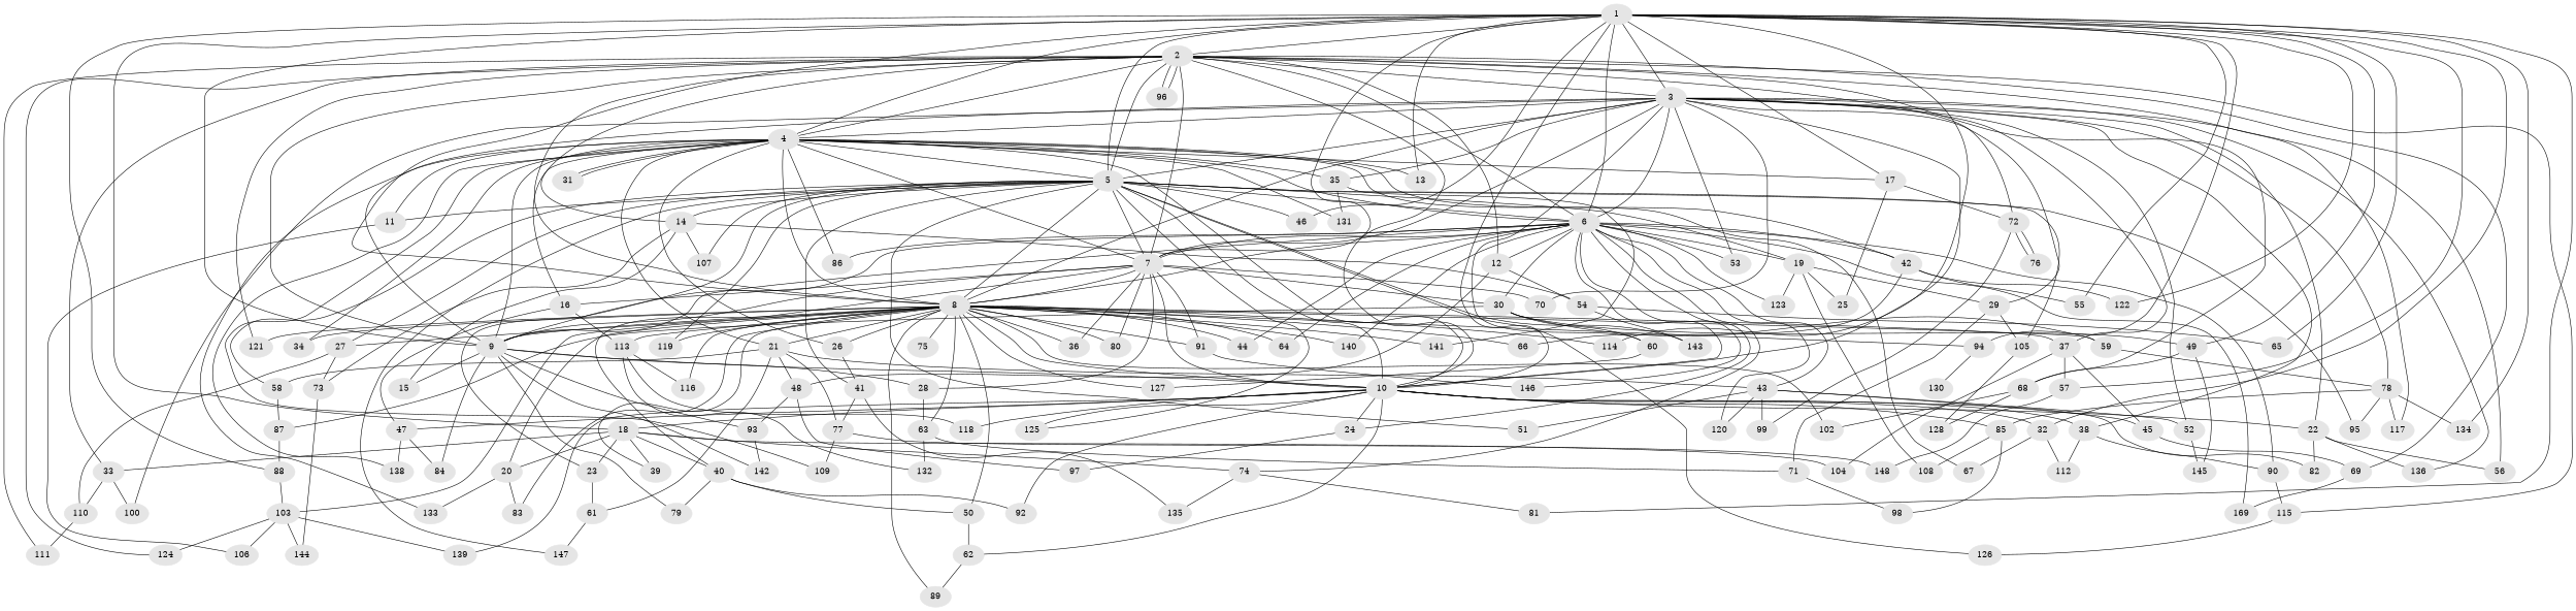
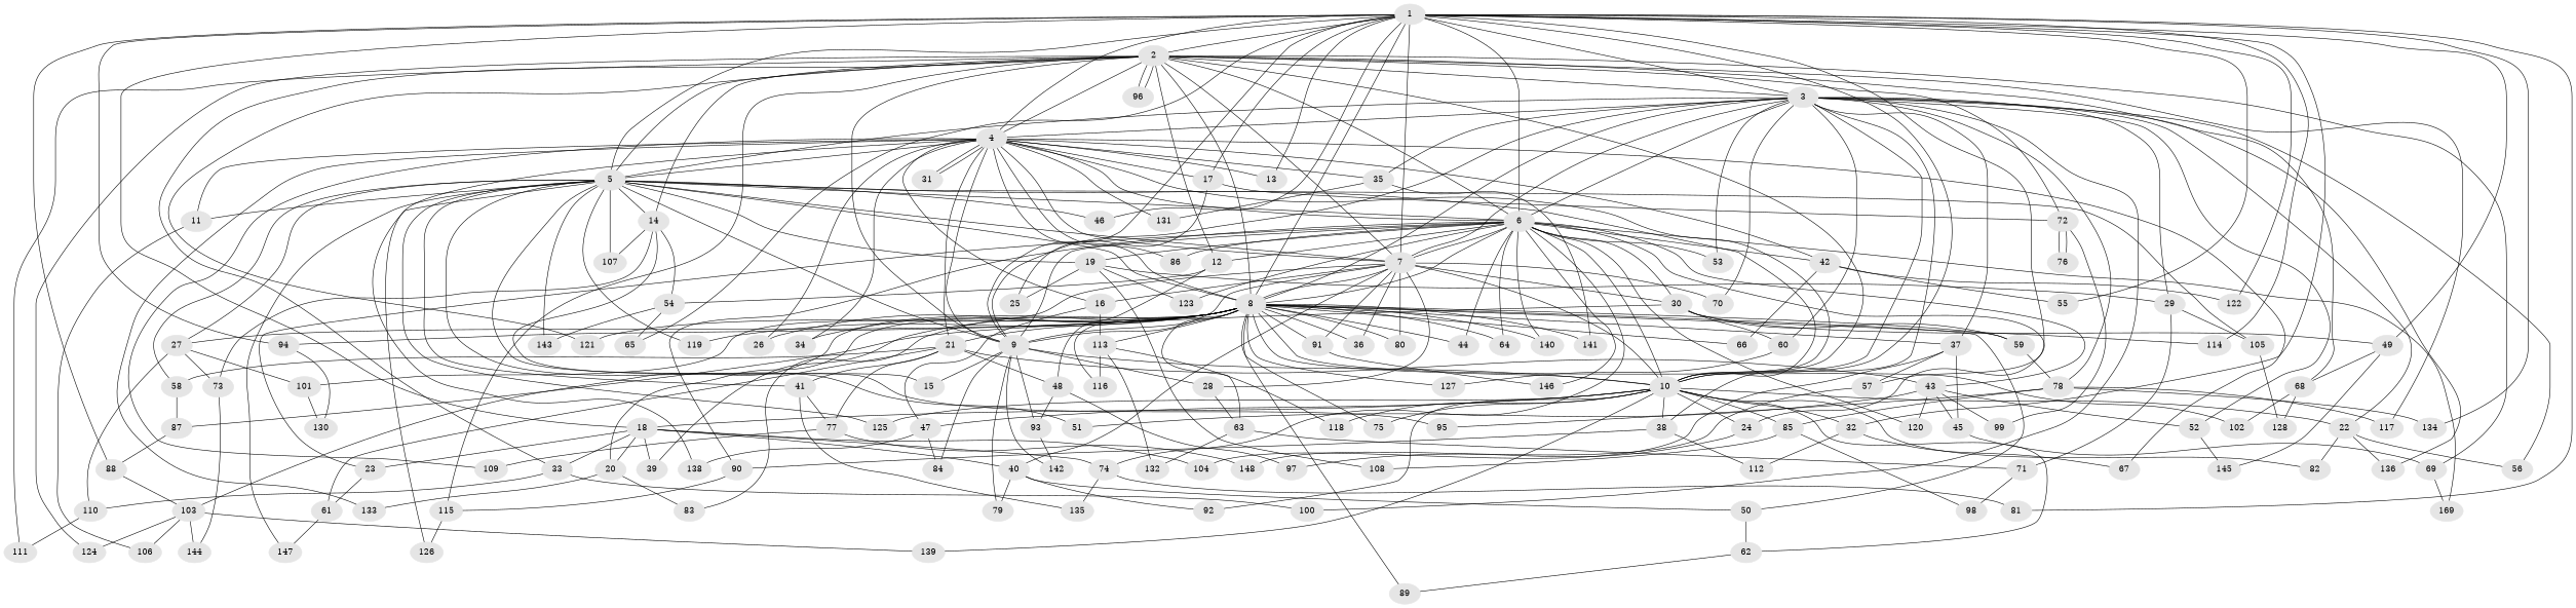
  graph {
    node [color=gray90 style=filled]
    1
    2
    3
    4
    5
    6
    7
    8
    9
    10
    13
    17
    18
    32
    46
    49
    55
    57
    65
    81
    88
    94
    114
    122
    134
    12
    14
    33
    68
    69
    72
    96
    111
    115
    117
    121
    124
    22
    29
    35
    37
    38
    52
    53
    56
    60
    70
    78
    100
    136
    11
    16
    21
    26
    31
    34
    42
    67
    86
    109
    131
    133
    138
    19
    27
    41
    51
    58
    95
    105
    107
    119
    125
    126
    143
    147
    23
    24
    30
    43
    44
    64
    74
    90
    120
    123
    n87 [label=169]
    140
    146
    28
    36
    40
    80
    91
+   101
    20
    39
    50
    59
    63
    66
    75
    83
    89
    102
    103
    113
    116
    127
    141
    15
    79
    84
    93
    142
    47
    62
    82
    85
    92
    118
    139
    25
    104
    112
    145
    148
    130
    48
    54
    73
    110
    128
    99
    76
    71
    45
    106
    61
    77
    108
    135
    87
    97
    132
    144
    98
    1 -- 2
    1 -- 3
    1 -- 4
    1 -- 5
    1 -- 6
    1 -- 7
    1 -- 8
    1 -- 9
    1 -- 10
    1 -- 13
    1 -- 17
    1 -- 18
    1 -- 32
    1 -- 46
    1 -- 49
    1 -- 55
    1 -- 57
    1 -- 65
    1 -- 81
    1 -- 88
    1 -- 94
    1 -- 114
    1 -- 122
    1 -- 134
    2 -- 3
    2 -- 4
    2 -- 5
    2 -- 6
    2 -- 7
    2 -- 8
    2 -- 9
    2 -- 10
    2 -- 12
    2 -- 14
    2 -- 33
    2 -- 68
    2 -- 69
    2 -- 72
    2 -- 96
    2 -- 96
    2 -- 111
    2 -- 115
    2 -- 117
    2 -- 121
    2 -- 124
    3 -- 4
    3 -- 5
    3 -- 6
    3 -- 7
    3 -- 8
    3 -- 9
    3 -- 10
    3 -- 22
    3 -- 29
    3 -- 35
    3 -- 37
    3 -- 38
    3 -- 52
    3 -- 53
    3 -- 56
    3 -- 60
    3 -- 70
    3 -- 78
    3 -- 100
    3 -- 136
    4 -- 5
    4 -- 6
    4 -- 7
    4 -- 8
    4 -- 9
    4 -- 10
    4 -- 13
    4 -- 17
    4 -- 35
    4 -- 11
    4 -- 16
    4 -- 21
    4 -- 26
    4 -- 31
    4 -- 31
    4 -- 34
    4 -- 42
    4 -- 67
    4 -- 86
    4 -- 109
    4 -- 131
    4 -- 133
    4 -- 138
    5 -- 6
    5 -- 7
    5 -- 8
    5 -- 9
    5 -- 10
    5 -- 46
    5 -- 14
    5 -- 11
    5 -- 19
    5 -- 27
    5 -- 41
    5 -- 51
    5 -- 58
    5 -- 95
    5 -- 105
    5 -- 107
    5 -- 119
    5 -- 125
    5 -- 126
    5 -- 143
    5 -- 147
    6 -- 7
    6 -- 8
    6 -- 9
    6 -- 10
    6 -- 12
    6 -- 53
    6 -- 42
    6 -- 86
    6 -- 19
    6 -- 23
    6 -- 24
    6 -- 30
    6 -- 43
    6 -- 44
    6 -- 64
    6 -- 74
    6 -- 90
    6 -- 120
    6 -- 123
    6 -- n87
    6 -- 140
    6 -- 146
    7 -- 8
    7 -- 9
    7 -- 10
    7 -- 70
    7 -- 16
    7 -- 30
    7 -- 28
    7 -- 36
    7 -- 40
    7 -- 80
    7 -- 91
+   7 -- 101
    8 -- 9
    8 -- 10
    8 -- 94
    8 -- 114
    8 -- 121
    8 -- 37
    8 -- 21
    8 -- 26
    8 -- 34
    8 -- 27
    8 -- 119
    8 -- 44
    8 -- 64
    8 -- 140
    8 -- 36
    8 -- 80
    8 -- 91
    8 -- 20
    8 -- 39
    8 -- 50
    8 -- 59
    8 -- 63
    8 -- 66
    8 -- 75
    8 -- 83
    8 -- 89
    8 -- 102
    8 -- 103
    8 -- 113
    8 -- 116
    8 -- 127
    8 -- 141
    9 -- 10
    9 -- 28
    9 -- 15
    9 -- 79
    9 -- 84
    9 -- 93
    9 -- 142
    10 -- 18
    10 -- 32
    10 -- 22
    10 -- 38
    10 -- 125
    10 -- 24
+   10 -- 75
    10 -- 47
    10 -- 62
    10 -- 82
    10 -- 85
    10 -- 92
    10 -- 118
    10 -- 139
    17 -- 72
    17 -- 25
    18 -- 33
    18 -- 23
    18 -- 74
    18 -- 40
    18 -- 20
    18 -- 39
    18 -- 104
    32 -- 67
    32 -- 112
    49 -- 68
    49 -- 145
    57 -- 148
    88 -- 103
    94 -- 130
    12 -- 48
    12 -- 54
    14 -- 107
    14 -- 15
    14 -- 54
    14 -- 73
    33 -- 100
    33 -- 110
    68 -- 102
    68 -- 128
    69 -- n87
    72 -- 99
    72 -- 76
    72 -- 76
    115 -- 126
    22 -- 56
    22 -- 136
    22 -- 82
    29 -- 105
    29 -- 71
    35 -- 131
    35 -- 141
    37 -- 57
    37 -- 104
    37 -- 45
    38 -- 90
    38 -- 112
    52 -- 145
    60 -- 127
    78 -- 134
    78 -- 117
    78 -- 95
    78 -- 85
    11 -- 106
    16 -- 113
    16 -- 47
    21 -- 58
    21 -- 43
    21 -- 48
    21 -- 61
    21 -- 77
-   26 -- 41
+   21 -- 41
    42 -- 55
    42 -- 122
    42 -- 66
    19 -- 29
    19 -- 123
    19 -- 25
    19 -- 108
+   27 -- 101
    27 -- 73
    27 -- 110
    41 -- 77
    41 -- 135
    58 -- 87
    105 -- 128
    23 -- 61
    24 -- 97
    30 -- 49
    30 -- 60
    30 -- 59
    30 -- 87
    43 -- 52
    43 -- 51
    43 -- 120
    43 -- 99
    43 -- 45
    74 -- 81
    74 -- 135
    90 -- 115
    28 -- 63
    40 -- 50
    40 -- 79
    40 -- 92
    91 -- 146
+   101 -- 130
    20 -- 133
    20 -- 83
    50 -- 62
    59 -- 78
    63 -- 71
    63 -- 132
    103 -- 124
    103 -- 139
    103 -- 106
    103 -- 144
    113 -- 116
    113 -- 118
    113 -- 132
    93 -- 142
    47 -- 138
    47 -- 84
    62 -- 89
    85 -- 108
    85 -- 98
    48 -- 93
    48 -- 97
    54 -- 65
    54 -- 143
    73 -- 144
    110 -- 111
    71 -- 98
    45 -- 69
    61 -- 147
    77 -- 109
    77 -- 148
    87 -- 88
  }
